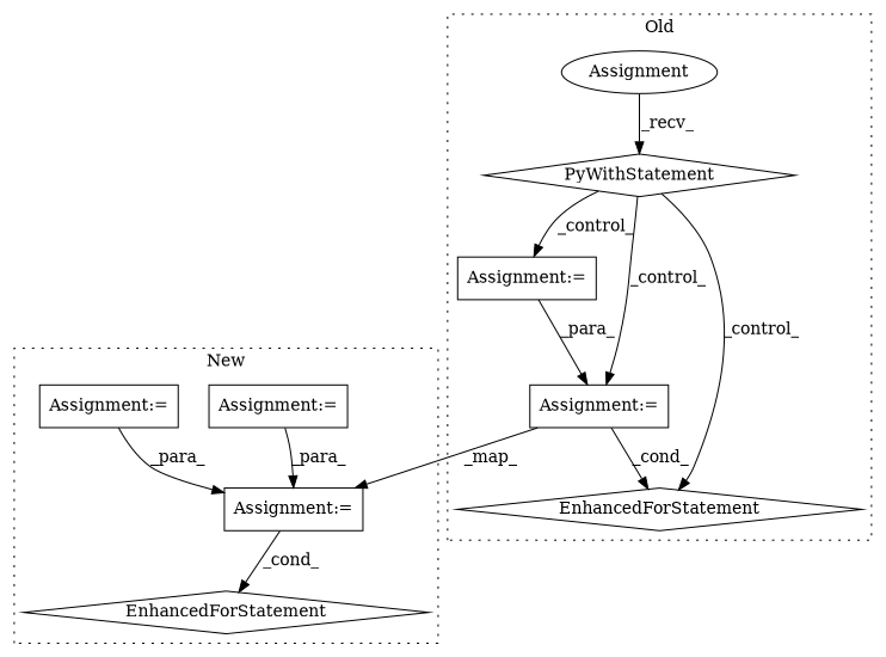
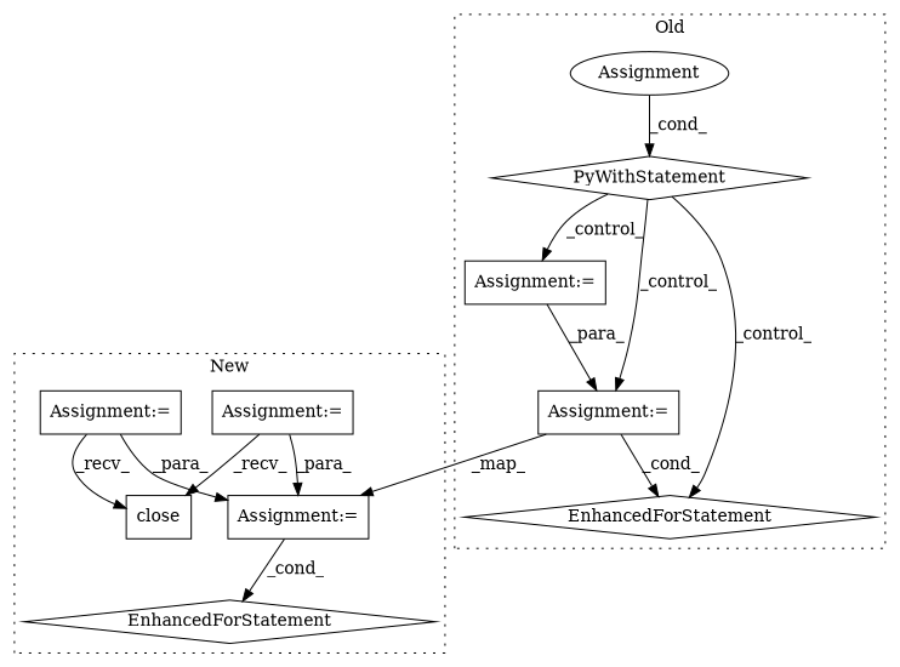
  digraph {
    node [a=7 l="57,2" s="748,819" shape=box]
    n1 [a=104 l="10,2" label=PyWithStatement s="695,722" shape=diamond]
    n2 [l=1 label="Assignment:=" s=739]
    n3 [a=42 label=Assignment shape=ellipse l="" s=""]
    n4 [a=70 label=EnhancedForStatement shape=diamond]
    n5 [label="Assignment:="]
+   n6 [a=32 l=7 label=close s=1122]
    n7 [l=5 label="Assignment:=" s=491]
    n8 [l=10 label="Assignment:=" s=471]
    n9 [a=70 l="53,2" label=EnhancedForStatement s="804,875" shape=diamond]
    n10 [l="53,2" label="Assignment:=" s="804,875"]
    subgraph cluster_1 {
      label=Old
      style=dotted
      n1
      n2
      n3
      n4
      n5
    }
    subgraph cluster_2 {
      label=New
      style=dotted
+     n6
      n7
      n8
      n9
      n10
    }
    n1 -> n2 [label=_control_]
    n1 -> n4 [label=_control_]
    n1 -> n5 [label=_control_]
    n2 -> n5 [label=_para_]
-   n3 -> n1 [label=_recv_]
+   n3 -> n1 [label=_cond_]
    n5 -> n4 [label=_cond_]
    n5 -> n10 [label=_map_]
+   n7 -> n6 [label=_recv_]
    n7 -> n10 [label=_para_]
+   n8 -> n6 [label=_recv_]
    n8 -> n10 [label=_para_]
    n10 -> n9 [label=_cond_]
  }
